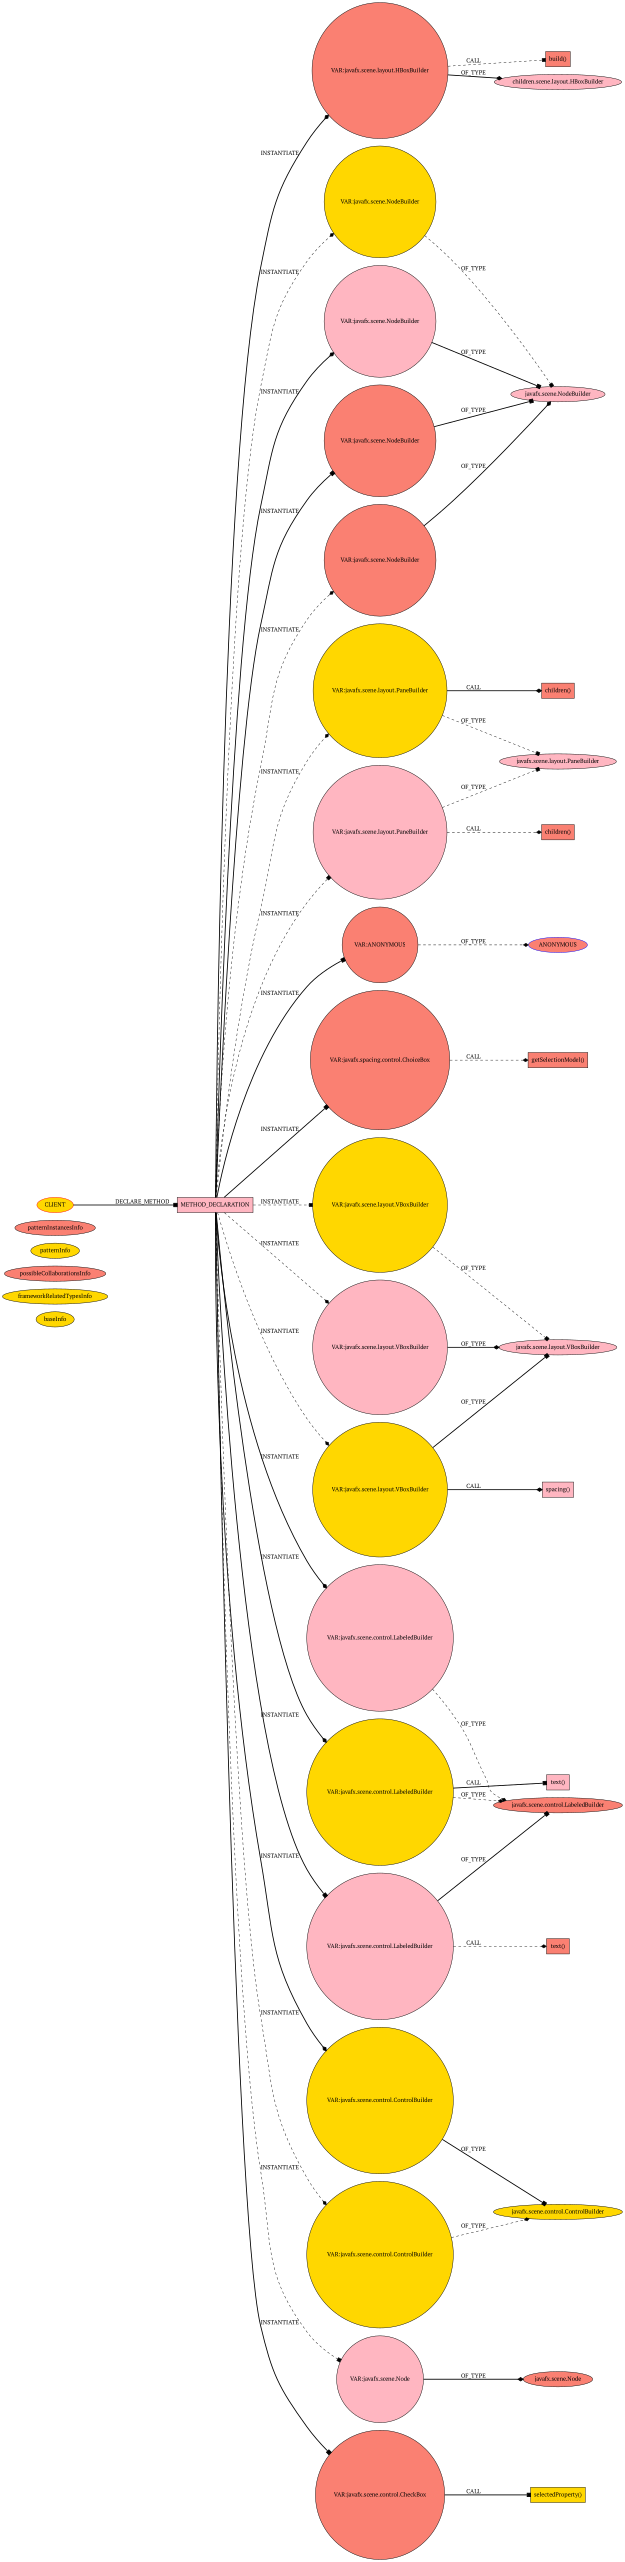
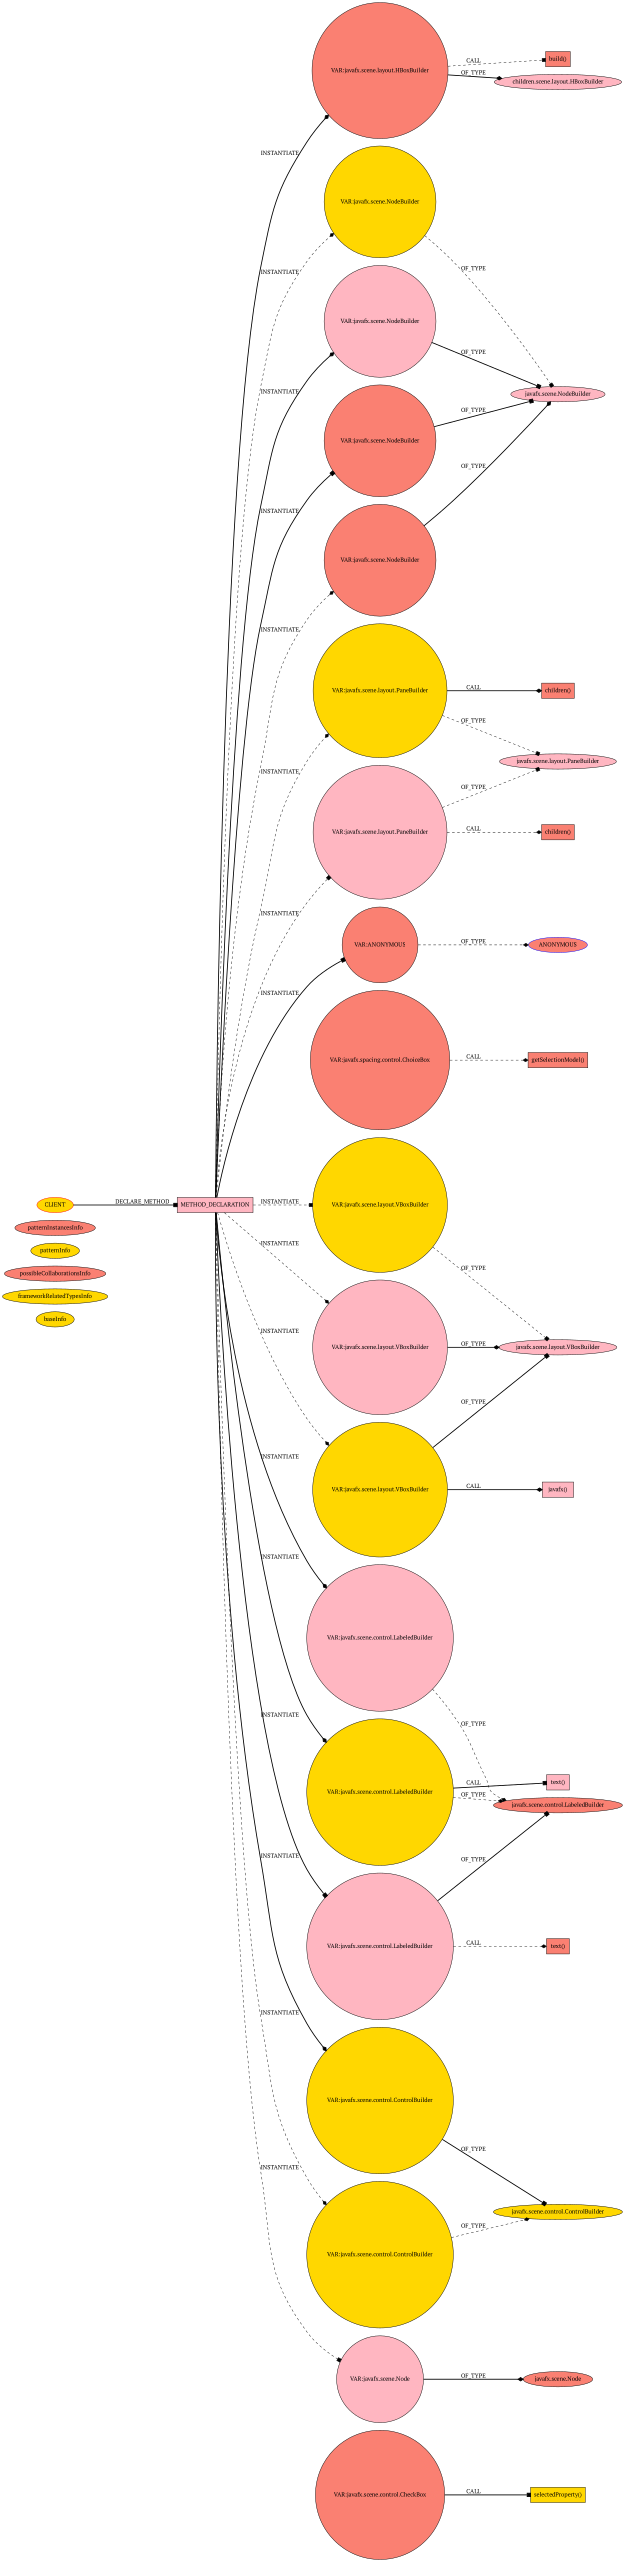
  digraph {
    fontname="PT Serif"
    rankdir=LR
    node [fillcolor=salmon fontname="PT Serif" style=filled isFrameworkType=false vertexType=VARIABLE_EXPRESION shape=circle]
    edge [arrowhead=diamond fontname="PT Serif" style=bold]
    baseInfo [category=pattern fillcolor=gold graphId=3550 isAnonymous=false possibleRelation=false isFrameworkType="" vertexType="" shape=""]
    frameworkRelatedTypesInfo [fillcolor=gold isFrameworkType="" vertexType="" shape=""]
    possibleCollaborationsInfo [isFrameworkType="" vertexType="" shape=""]
    patternInfo [fillcolor=gold frequency=2.0 patternRootClient=0 isFrameworkType="" vertexType="" shape=""]
    patternInstancesInfo [0="SaiPradeepDandem-javafx2-gradient-builder~/SaiPradeepDandem-javafx2-gradient-builder/javafx2-gradient-builder-master/src/main/java/com/javafx/gradientbuilder/application/RadialSettingsLayout.java~RadialSettingsLayout~1170" 1="yorlov-VirtualPointer~/yorlov-VirtualPointer/VirtualPointer-master/src/com/blogspot/captain1653/options/OptionsStage.java~OptionsStage~4889" isFrameworkType="" vertexType="" shape=""]
    n6 [fillcolor=lightpink label="children.scene.layout.HBoxBuilder" vertexType=FRAMEWORK_CLASS_TYPE shape=""]
    n7 [label="VAR:javafx.scene.layout.HBoxBuilder"]
    n8 [label="build()" shape=box vertexType=INSIDE_CALL]
    n9 [fillcolor=lightpink label=METHOD_DECLARATION shape=box vertexType=CLIENT_METHOD_DECLARATION]
    n10 [label="VAR:javafx.scene.NodeBuilder"]
    n11 [label="VAR:javafx.scene.NodeBuilder"]
    n12 [fillcolor=gold label="VAR:javafx.scene.NodeBuilder"]
    n13 [fillcolor=lightpink label="VAR:javafx.scene.NodeBuilder"]
    n14 [fillcolor=gold label="VAR:javafx.scene.layout.PaneBuilder"]
    n15 [fillcolor=lightpink label="VAR:javafx.scene.layout.PaneBuilder"]
    n16 [label="VAR:ANONYMOUS"]
    n17 [label="VAR:javafx.spacing.control.ChoiceBox"]
    n18 [fillcolor=gold label="VAR:javafx.scene.layout.VBoxBuilder"]
    n19 [fillcolor=gold label="VAR:javafx.scene.layout.VBoxBuilder"]
    n20 [fillcolor=lightpink label="VAR:javafx.scene.layout.VBoxBuilder"]
    n21 [fillcolor=gold label="VAR:javafx.scene.control.LabeledBuilder"]
    n22 [fillcolor=lightpink label="VAR:javafx.scene.control.LabeledBuilder"]
    n23 [fillcolor=lightpink label="VAR:javafx.scene.control.LabeledBuilder"]
    n24 [fillcolor=gold label="VAR:javafx.scene.control.ControlBuilder"]
    n25 [fillcolor=gold label="VAR:javafx.scene.control.ControlBuilder"]
    n26 [fillcolor=lightpink label="VAR:javafx.scene.Node"]
    n27 [label="VAR:javafx.scene.control.CheckBox"]
    n28 [fillcolor=lightpink label="javafx.scene.NodeBuilder" vertexType=FRAMEWORK_CLASS_TYPE shape=""]
    n29 [label="children()" shape=box vertexType=INSIDE_CALL]
    n30 [fillcolor=lightpink label="javafx.scene.layout.PaneBuilder" vertexType=FRAMEWORK_CLASS_TYPE shape=""]
    n31 [label="children()" shape=box vertexType=INSIDE_CALL]
    n32 [color=blue label=ANONYMOUS vertexType=REFERENCE_ANONYMOUS_DECLARATION shape=""]
    n33 [label="getSelectionModel()" shape=box vertexType=INSIDE_CALL]
-   n34 [fillcolor=lightpink label="spacing()" shape=box vertexType=INSIDE_CALL]
+   n34 [fillcolor=lightpink label="javafx()" shape=box vertexType=INSIDE_CALL]
    n35 [fillcolor=lightpink label="javafx.scene.layout.VBoxBuilder" vertexType=FRAMEWORK_CLASS_TYPE shape=""]
    n36 [label="javafx.scene.control.LabeledBuilder" vertexType=FRAMEWORK_CLASS_TYPE shape=""]
    n37 [fillcolor=lightpink label="text()" shape=box vertexType=INSIDE_CALL]
    n38 [label="text()" shape=box vertexType=INSIDE_CALL]
    n39 [fillcolor=gold label="javafx.scene.control.ControlBuilder" vertexType=FRAMEWORK_CLASS_TYPE shape=""]
    n40 [label="javafx.scene.Node" vertexType=FRAMEWORK_CLASS_TYPE shape=""]
    n41 [fillcolor=gold label="selectedProperty()" shape=box vertexType=INSIDE_CALL]
    n42 [color=red fillcolor=gold label=CLIENT vertexType=ROOT_CLIENT_CLASS_DECLARATION shape=""]
    n7 -> n6 [label=OF_TYPE]
    n7 -> n8 [arrowhead=box label=CALL style=dashed]
    n9 -> n7 [label=INSTANTIATE]
    n9 -> n10 [arrowhead=box label=INSTANTIATE]
    n9 -> n11 [label=INSTANTIATE style=dashed]
    n9 -> n12 [label=INSTANTIATE style=dashed]
    n9 -> n13 [label=INSTANTIATE]
    n9 -> n14 [label=INSTANTIATE style=dashed]
    n9 -> n15 [arrowhead=box label=INSTANTIATE style=dashed]
    n9 -> n16 [arrowhead=box label=INSTANTIATE]
-   n9 -> n17 [arrowhead=box label=INSTANTIATE]
    n9 -> n18 [label=INSTANTIATE style=dashed]
    n9 -> n19 [arrowhead=box label=INSTANTIATE style=dashed]
    n9 -> n20 [label=INSTANTIATE style=dashed]
    n9 -> n21 [label=INSTANTIATE]
    n9 -> n22 [arrowhead=box label=INSTANTIATE]
    n9 -> n23 [label=INSTANTIATE]
    n9 -> n24 [label=INSTANTIATE]
    n9 -> n25 [label=INSTANTIATE style=dashed]
    n9 -> n26 [arrowhead=box label=INSTANTIATE style=dashed]
-   n9 -> n27 [arrowhead=box label=INSTANTIATE]
    n10 -> n28 [arrowhead=box label=OF_TYPE]
    n11 -> n28 [label=OF_TYPE]
    n12 -> n28 [arrowhead=box label=OF_TYPE style=dashed]
    n13 -> n28 [arrowhead=box label=OF_TYPE]
    n14 -> n29 [label=CALL]
    n14 -> n30 [arrowhead=box label=OF_TYPE style=dashed]
    n15 -> n30 [arrowhead=box label=OF_TYPE style=dashed]
    n15 -> n31 [label=CALL style=dashed]
    n16 -> n32 [label=OF_TYPE style=dashed]
    n17 -> n33 [label=CALL style=dashed]
    n18 -> n34 [label=CALL]
    n18 -> n35 [arrowhead=box label=OF_TYPE]
    n19 -> n35 [arrowhead=box label=OF_TYPE style=dashed]
    n20 -> n35 [label=OF_TYPE]
    n21 -> n36 [label=OF_TYPE style=dashed]
    n21 -> n37 [arrowhead=box label=CALL]
    n22 -> n36 [arrowhead=box label=OF_TYPE]
    n22 -> n38 [label=CALL style=dashed]
    n23 -> n36 [label=OF_TYPE style=dashed]
    n24 -> n39 [arrowhead=box label=OF_TYPE]
    n25 -> n39 [label=OF_TYPE style=dashed]
    n26 -> n40 [label=OF_TYPE]
    n27 -> n41 [arrowhead=box label=CALL]
    n42 -> n9 [arrowhead=box label=DECLARE_METHOD]
  }
